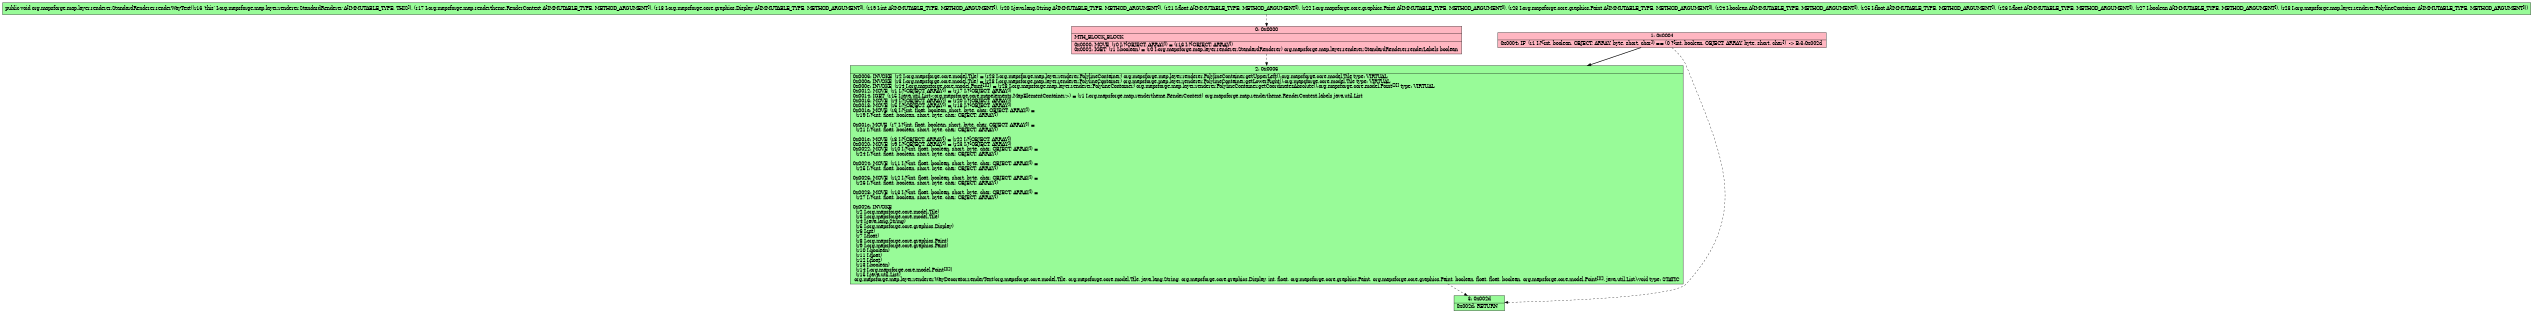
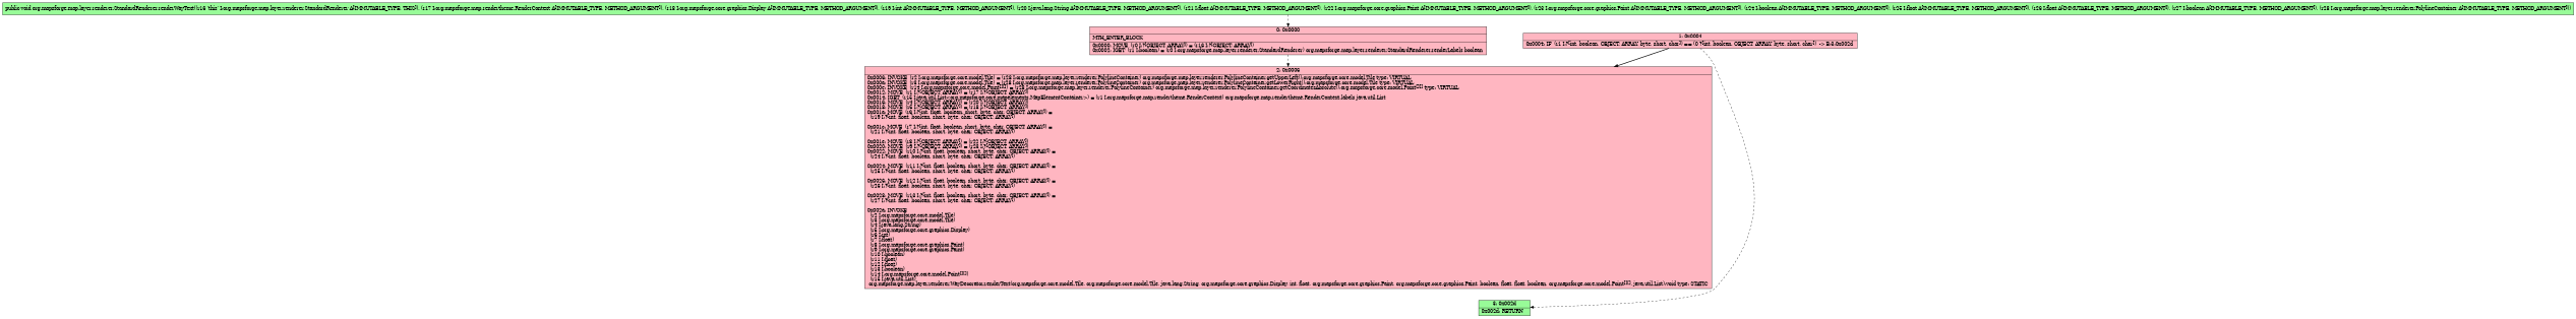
  digraph {
    node [fillcolor=lightpink shape=record style=filled]
    edge [style=dashed]
-   n1 [label="{0\:\ 0x0000|MTH_BLOCK_BLOCK\l|0x0000: MOVE  (r0 I:?[OBJECT, ARRAY]) = (r16 I:?[OBJECT, ARRAY]) \l0x0002: IGET  (r1 I:boolean) = (r0 I:org.mapsforge.map.layer.renderer.StandardRenderer) org.mapsforge.map.layer.renderer.StandardRenderer.renderLabels boolean \l}"]
-   n2 [fillcolor=palegreen label="{2\:\ 0x0006|0x0006: INVOKE  (r2 I:org.mapsforge.core.model.Tile) = (r28 I:org.mapsforge.map.layer.renderer.PolylineContainer) org.mapsforge.map.layer.renderer.PolylineContainer.getUpperLeft():org.mapsforge.core.model.Tile type: VIRTUAL \l0x000a: INVOKE  (r3 I:org.mapsforge.core.model.Tile) = (r28 I:org.mapsforge.map.layer.renderer.PolylineContainer) org.mapsforge.map.layer.renderer.PolylineContainer.getLowerRight():org.mapsforge.core.model.Tile type: VIRTUAL \l0x000e: INVOKE  (r14 I:org.mapsforge.core.model.Point[][]) = (r28 I:org.mapsforge.map.layer.renderer.PolylineContainer) org.mapsforge.map.layer.renderer.PolylineContainer.getCoordinatesAbsolute():org.mapsforge.core.model.Point[][] type: VIRTUAL \l0x0012: MOVE  (r1 I:?[OBJECT, ARRAY]) = (r17 I:?[OBJECT, ARRAY]) \l0x0014: IGET  (r15 I:java.util.List\<org.mapsforge.core.mapelements.MapElementContainer\>) = (r1 I:org.mapsforge.map.rendertheme.RenderContext) org.mapsforge.map.rendertheme.RenderContext.labels java.util.List \l0x0016: MOVE  (r4 I:?[OBJECT, ARRAY]) = (r20 I:?[OBJECT, ARRAY]) \l0x0018: MOVE  (r5 I:?[OBJECT, ARRAY]) = (r18 I:?[OBJECT, ARRAY]) \l0x001a: MOVE  (r6 I:?[int, float, boolean, short, byte, char, OBJECT, ARRAY]) = \l  (r19 I:?[int, float, boolean, short, byte, char, OBJECT, ARRAY])\l \l0x001c: MOVE  (r7 I:?[int, float, boolean, short, byte, char, OBJECT, ARRAY]) = \l  (r21 I:?[int, float, boolean, short, byte, char, OBJECT, ARRAY])\l \l0x001e: MOVE  (r8 I:?[OBJECT, ARRAY]) = (r22 I:?[OBJECT, ARRAY]) \l0x0020: MOVE  (r9 I:?[OBJECT, ARRAY]) = (r23 I:?[OBJECT, ARRAY]) \l0x0022: MOVE  (r10 I:?[int, float, boolean, short, byte, char, OBJECT, ARRAY]) = \l  (r24 I:?[int, float, boolean, short, byte, char, OBJECT, ARRAY])\l \l0x0024: MOVE  (r11 I:?[int, float, boolean, short, byte, char, OBJECT, ARRAY]) = \l  (r25 I:?[int, float, boolean, short, byte, char, OBJECT, ARRAY])\l \l0x0026: MOVE  (r12 I:?[int, float, boolean, short, byte, char, OBJECT, ARRAY]) = \l  (r26 I:?[int, float, boolean, short, byte, char, OBJECT, ARRAY])\l \l0x0028: MOVE  (r13 I:?[int, float, boolean, short, byte, char, OBJECT, ARRAY]) = \l  (r27 I:?[int, float, boolean, short, byte, char, OBJECT, ARRAY])\l \l0x002a: INVOKE  \l  (r2 I:org.mapsforge.core.model.Tile)\l  (r3 I:org.mapsforge.core.model.Tile)\l  (r4 I:java.lang.String)\l  (r5 I:org.mapsforge.core.graphics.Display)\l  (r6 I:int)\l  (r7 I:float)\l  (r8 I:org.mapsforge.core.graphics.Paint)\l  (r9 I:org.mapsforge.core.graphics.Paint)\l  (r10 I:boolean)\l  (r11 I:float)\l  (r12 I:float)\l  (r13 I:boolean)\l  (r14 I:org.mapsforge.core.model.Point[][])\l  (r15 I:java.util.List)\l org.mapsforge.map.layer.renderer.WayDecorator.renderText(org.mapsforge.core.model.Tile, org.mapsforge.core.model.Tile, java.lang.String, org.mapsforge.core.graphics.Display, int, float, org.mapsforge.core.graphics.Paint, org.mapsforge.core.graphics.Paint, boolean, float, float, boolean, org.mapsforge.core.model.Point[][], java.util.List):void type: STATIC \l}"]
+   n1 [label="{0\:\ 0x0000|MTH_ENTER_BLOCK\l|0x0000: MOVE  (r0 I:?[OBJECT, ARRAY]) = (r16 I:?[OBJECT, ARRAY]) \l0x0002: IGET  (r1 I:boolean) = (r0 I:org.mapsforge.map.layer.renderer.StandardRenderer) org.mapsforge.map.layer.renderer.StandardRenderer.renderLabels boolean \l}"]
+   n2 [label="{2\:\ 0x0006|0x0006: INVOKE  (r2 I:org.mapsforge.core.model.Tile) = (r28 I:org.mapsforge.map.layer.renderer.PolylineContainer) org.mapsforge.map.layer.renderer.PolylineContainer.getUpperLeft():org.mapsforge.core.model.Tile type: VIRTUAL \l0x000a: INVOKE  (r3 I:org.mapsforge.core.model.Tile) = (r28 I:org.mapsforge.map.layer.renderer.PolylineContainer) org.mapsforge.map.layer.renderer.PolylineContainer.getLowerRight():org.mapsforge.core.model.Tile type: VIRTUAL \l0x000e: INVOKE  (r14 I:org.mapsforge.core.model.Point[][]) = (r28 I:org.mapsforge.map.layer.renderer.PolylineContainer) org.mapsforge.map.layer.renderer.PolylineContainer.getCoordinatesAbsolute():org.mapsforge.core.model.Point[][] type: VIRTUAL \l0x0012: MOVE  (r1 I:?[OBJECT, ARRAY]) = (r17 I:?[OBJECT, ARRAY]) \l0x0014: IGET  (r15 I:java.util.List\<org.mapsforge.core.mapelements.MapElementContainer\>) = (r1 I:org.mapsforge.map.rendertheme.RenderContext) org.mapsforge.map.rendertheme.RenderContext.labels java.util.List \l0x0016: MOVE  (r4 I:?[OBJECT, ARRAY]) = (r20 I:?[OBJECT, ARRAY]) \l0x0018: MOVE  (r5 I:?[OBJECT, ARRAY]) = (r18 I:?[OBJECT, ARRAY]) \l0x001a: MOVE  (r6 I:?[int, float, boolean, short, byte, char, OBJECT, ARRAY]) = \l  (r19 I:?[int, float, boolean, short, byte, char, OBJECT, ARRAY])\l \l0x001c: MOVE  (r7 I:?[int, float, boolean, short, byte, char, OBJECT, ARRAY]) = \l  (r21 I:?[int, float, boolean, short, byte, char, OBJECT, ARRAY])\l \l0x001e: MOVE  (r8 I:?[OBJECT, ARRAY]) = (r22 I:?[OBJECT, ARRAY]) \l0x0020: MOVE  (r9 I:?[OBJECT, ARRAY]) = (r23 I:?[OBJECT, ARRAY]) \l0x0022: MOVE  (r10 I:?[int, float, boolean, short, byte, char, OBJECT, ARRAY]) = \l  (r24 I:?[int, float, boolean, short, byte, char, OBJECT, ARRAY])\l \l0x0024: MOVE  (r11 I:?[int, float, boolean, short, byte, char, OBJECT, ARRAY]) = \l  (r25 I:?[int, float, boolean, short, byte, char, OBJECT, ARRAY])\l \l0x0026: MOVE  (r12 I:?[int, float, boolean, short, byte, char, OBJECT, ARRAY]) = \l  (r26 I:?[int, float, boolean, short, byte, char, OBJECT, ARRAY])\l \l0x0028: MOVE  (r13 I:?[int, float, boolean, short, byte, char, OBJECT, ARRAY]) = \l  (r27 I:?[int, float, boolean, short, byte, char, OBJECT, ARRAY])\l \l0x002a: INVOKE  \l  (r2 I:org.mapsforge.core.model.Tile)\l  (r3 I:org.mapsforge.core.model.Tile)\l  (r4 I:java.lang.String)\l  (r5 I:org.mapsforge.core.graphics.Display)\l  (r6 I:int)\l  (r7 I:float)\l  (r8 I:org.mapsforge.core.graphics.Paint)\l  (r9 I:org.mapsforge.core.graphics.Paint)\l  (r10 I:boolean)\l  (r11 I:float)\l  (r12 I:float)\l  (r13 I:boolean)\l  (r14 I:org.mapsforge.core.model.Point[][])\l  (r15 I:java.util.List)\l org.mapsforge.map.layer.renderer.WayDecorator.renderText(org.mapsforge.core.model.Tile, org.mapsforge.core.model.Tile, java.lang.String, org.mapsforge.core.graphics.Display, int, float, org.mapsforge.core.graphics.Paint, org.mapsforge.core.graphics.Paint, boolean, float, float, boolean, org.mapsforge.core.model.Point[][], java.util.List):void type: STATIC \l}"]
    n3 [label="{1\:\ 0x0004|0x0004: IF  (r1 I:?[int, boolean, OBJECT, ARRAY, byte, short, char]) == (0 ?[int, boolean, OBJECT, ARRAY, byte, short, char])  \-\> B:3:0x002d \l}"]
    n4 [fillcolor=palegreen label="{3\:\ 0x002d|0x002d: RETURN   \l}"]
    n5 [fillcolor=palegreen label="{public void org.mapsforge.map.layer.renderer.StandardRenderer.renderWayText((r16 'this' I:org.mapsforge.map.layer.renderer.StandardRenderer A[IMMUTABLE_TYPE, THIS]), (r17 I:org.mapsforge.map.rendertheme.RenderContext A[IMMUTABLE_TYPE, METHOD_ARGUMENT]), (r18 I:org.mapsforge.core.graphics.Display A[IMMUTABLE_TYPE, METHOD_ARGUMENT]), (r19 I:int A[IMMUTABLE_TYPE, METHOD_ARGUMENT]), (r20 I:java.lang.String A[IMMUTABLE_TYPE, METHOD_ARGUMENT]), (r21 I:float A[IMMUTABLE_TYPE, METHOD_ARGUMENT]), (r22 I:org.mapsforge.core.graphics.Paint A[IMMUTABLE_TYPE, METHOD_ARGUMENT]), (r23 I:org.mapsforge.core.graphics.Paint A[IMMUTABLE_TYPE, METHOD_ARGUMENT]), (r24 I:boolean A[IMMUTABLE_TYPE, METHOD_ARGUMENT]), (r25 I:float A[IMMUTABLE_TYPE, METHOD_ARGUMENT]), (r26 I:float A[IMMUTABLE_TYPE, METHOD_ARGUMENT]), (r27 I:boolean A[IMMUTABLE_TYPE, METHOD_ARGUMENT]), (r28 I:org.mapsforge.map.layer.renderer.PolylineContainer A[IMMUTABLE_TYPE, METHOD_ARGUMENT])) }"]
    n1 -> n2
-   n2 -> n4
    n3 -> n2 [style=bold]
    n3 -> n4
    n5 -> n1
  }
